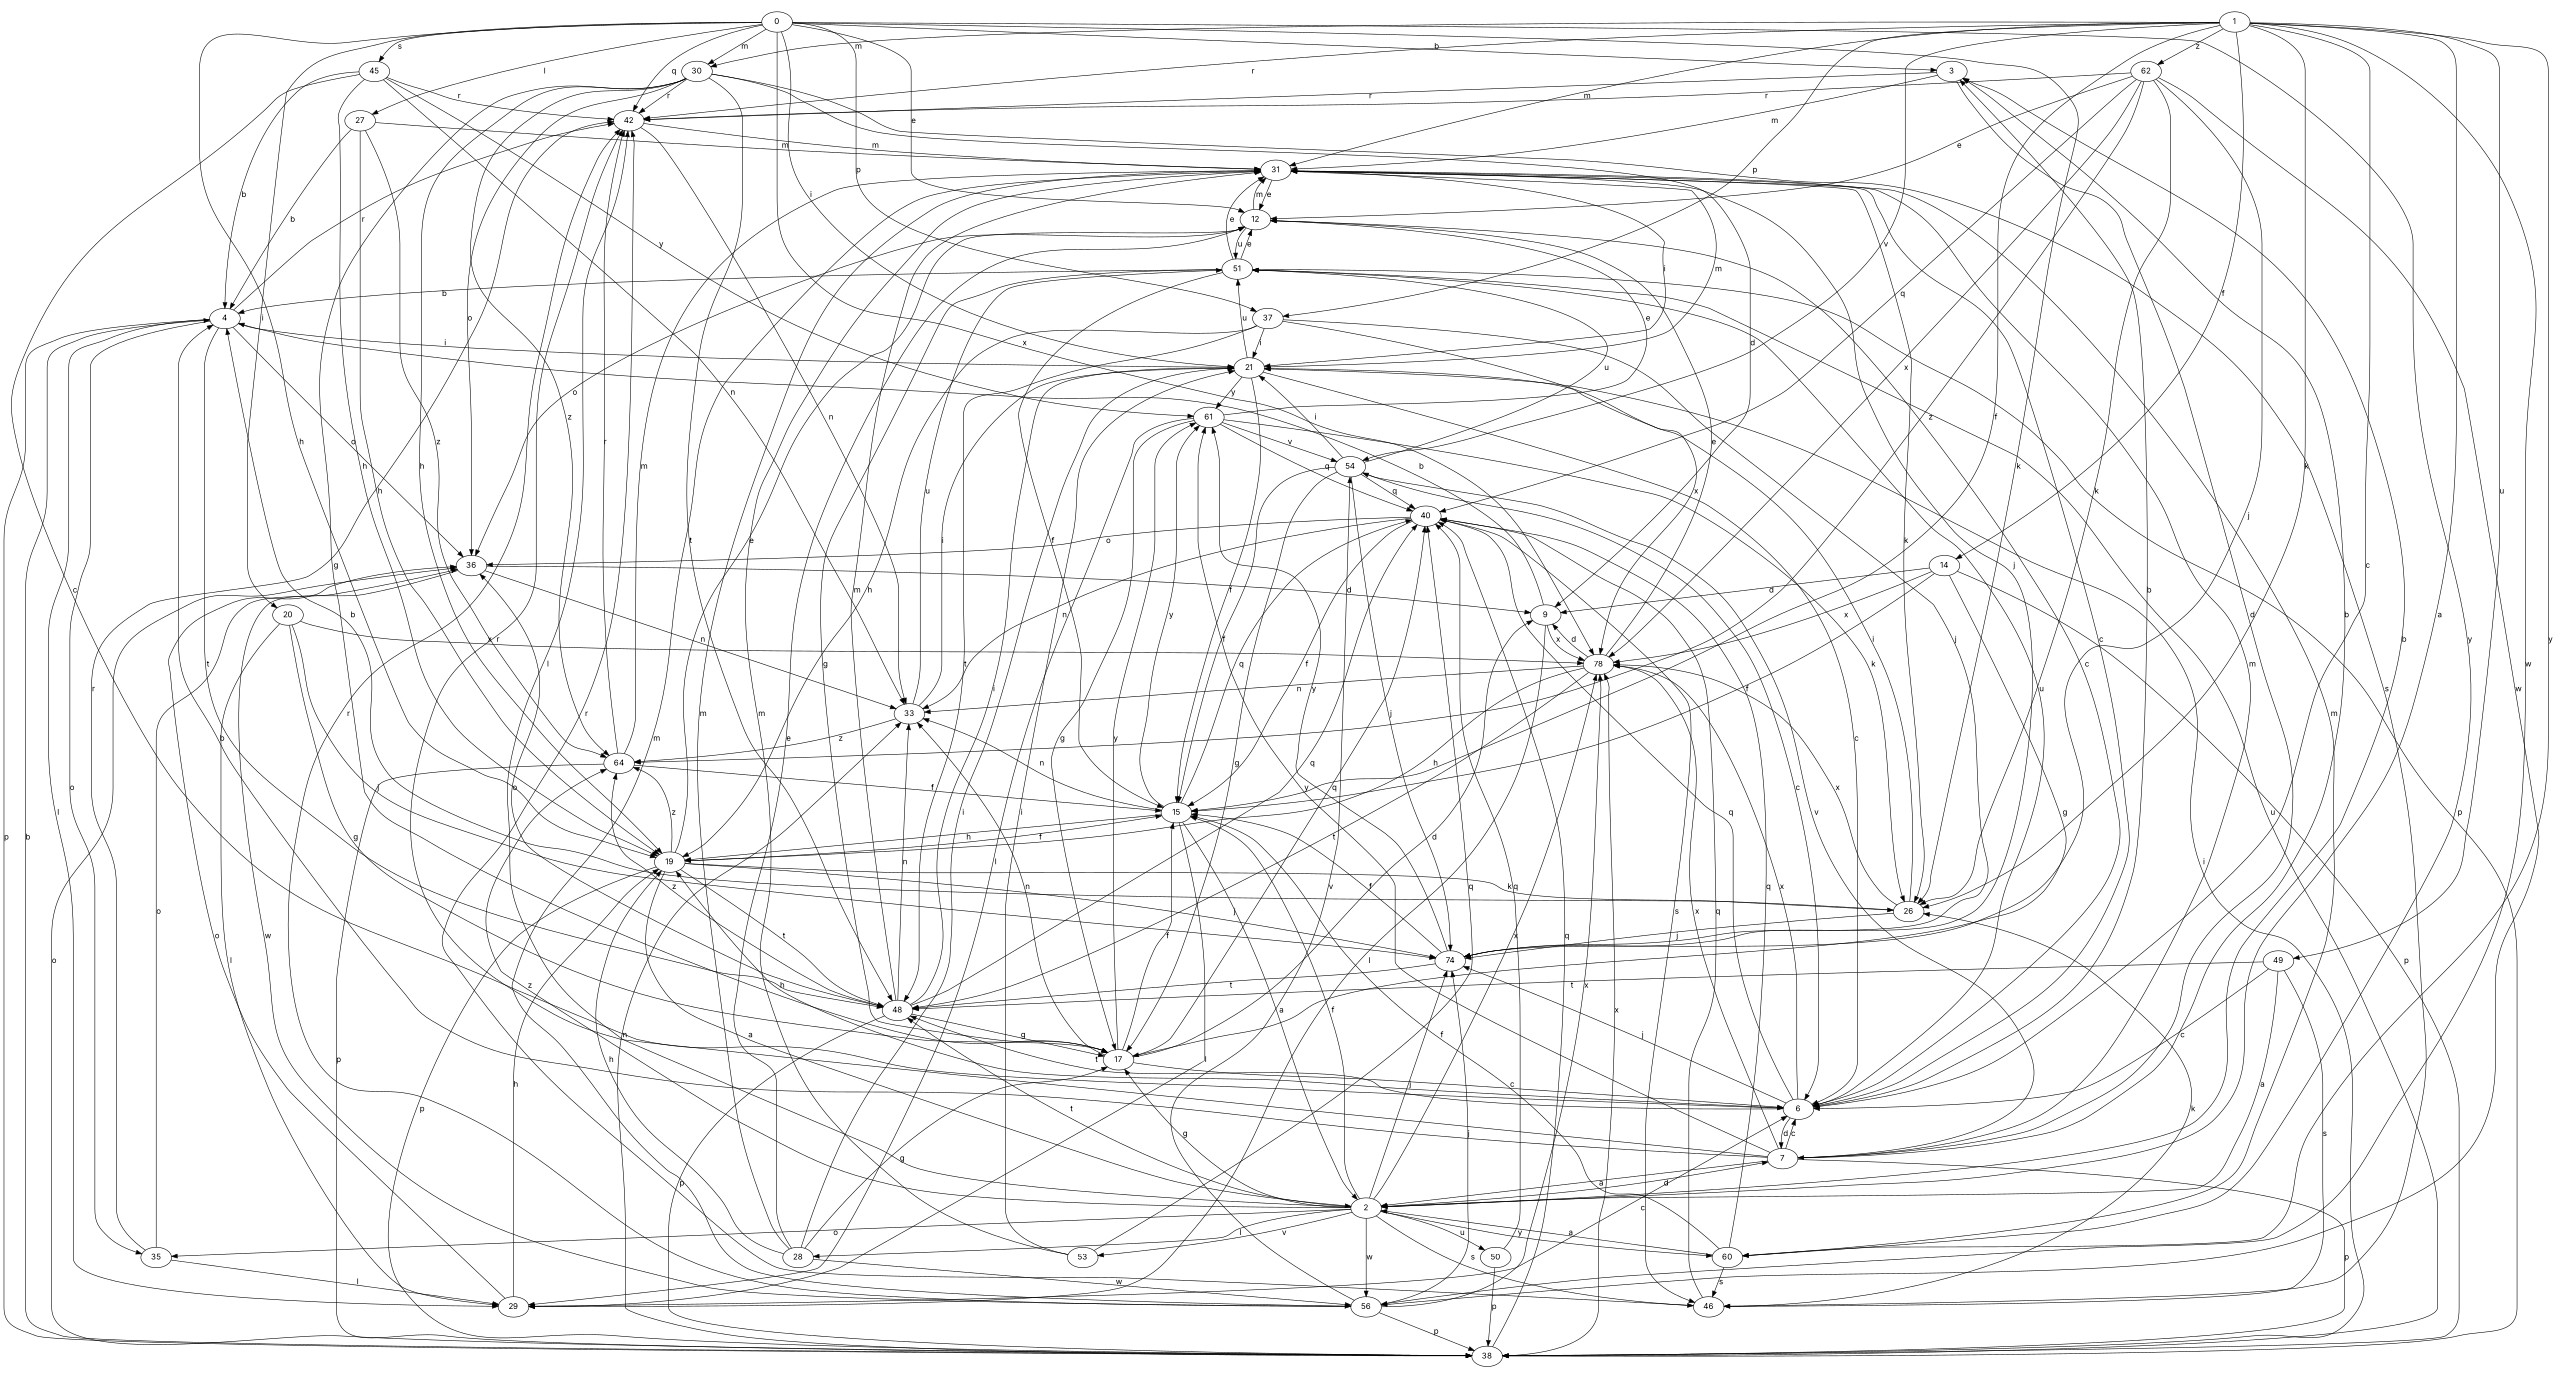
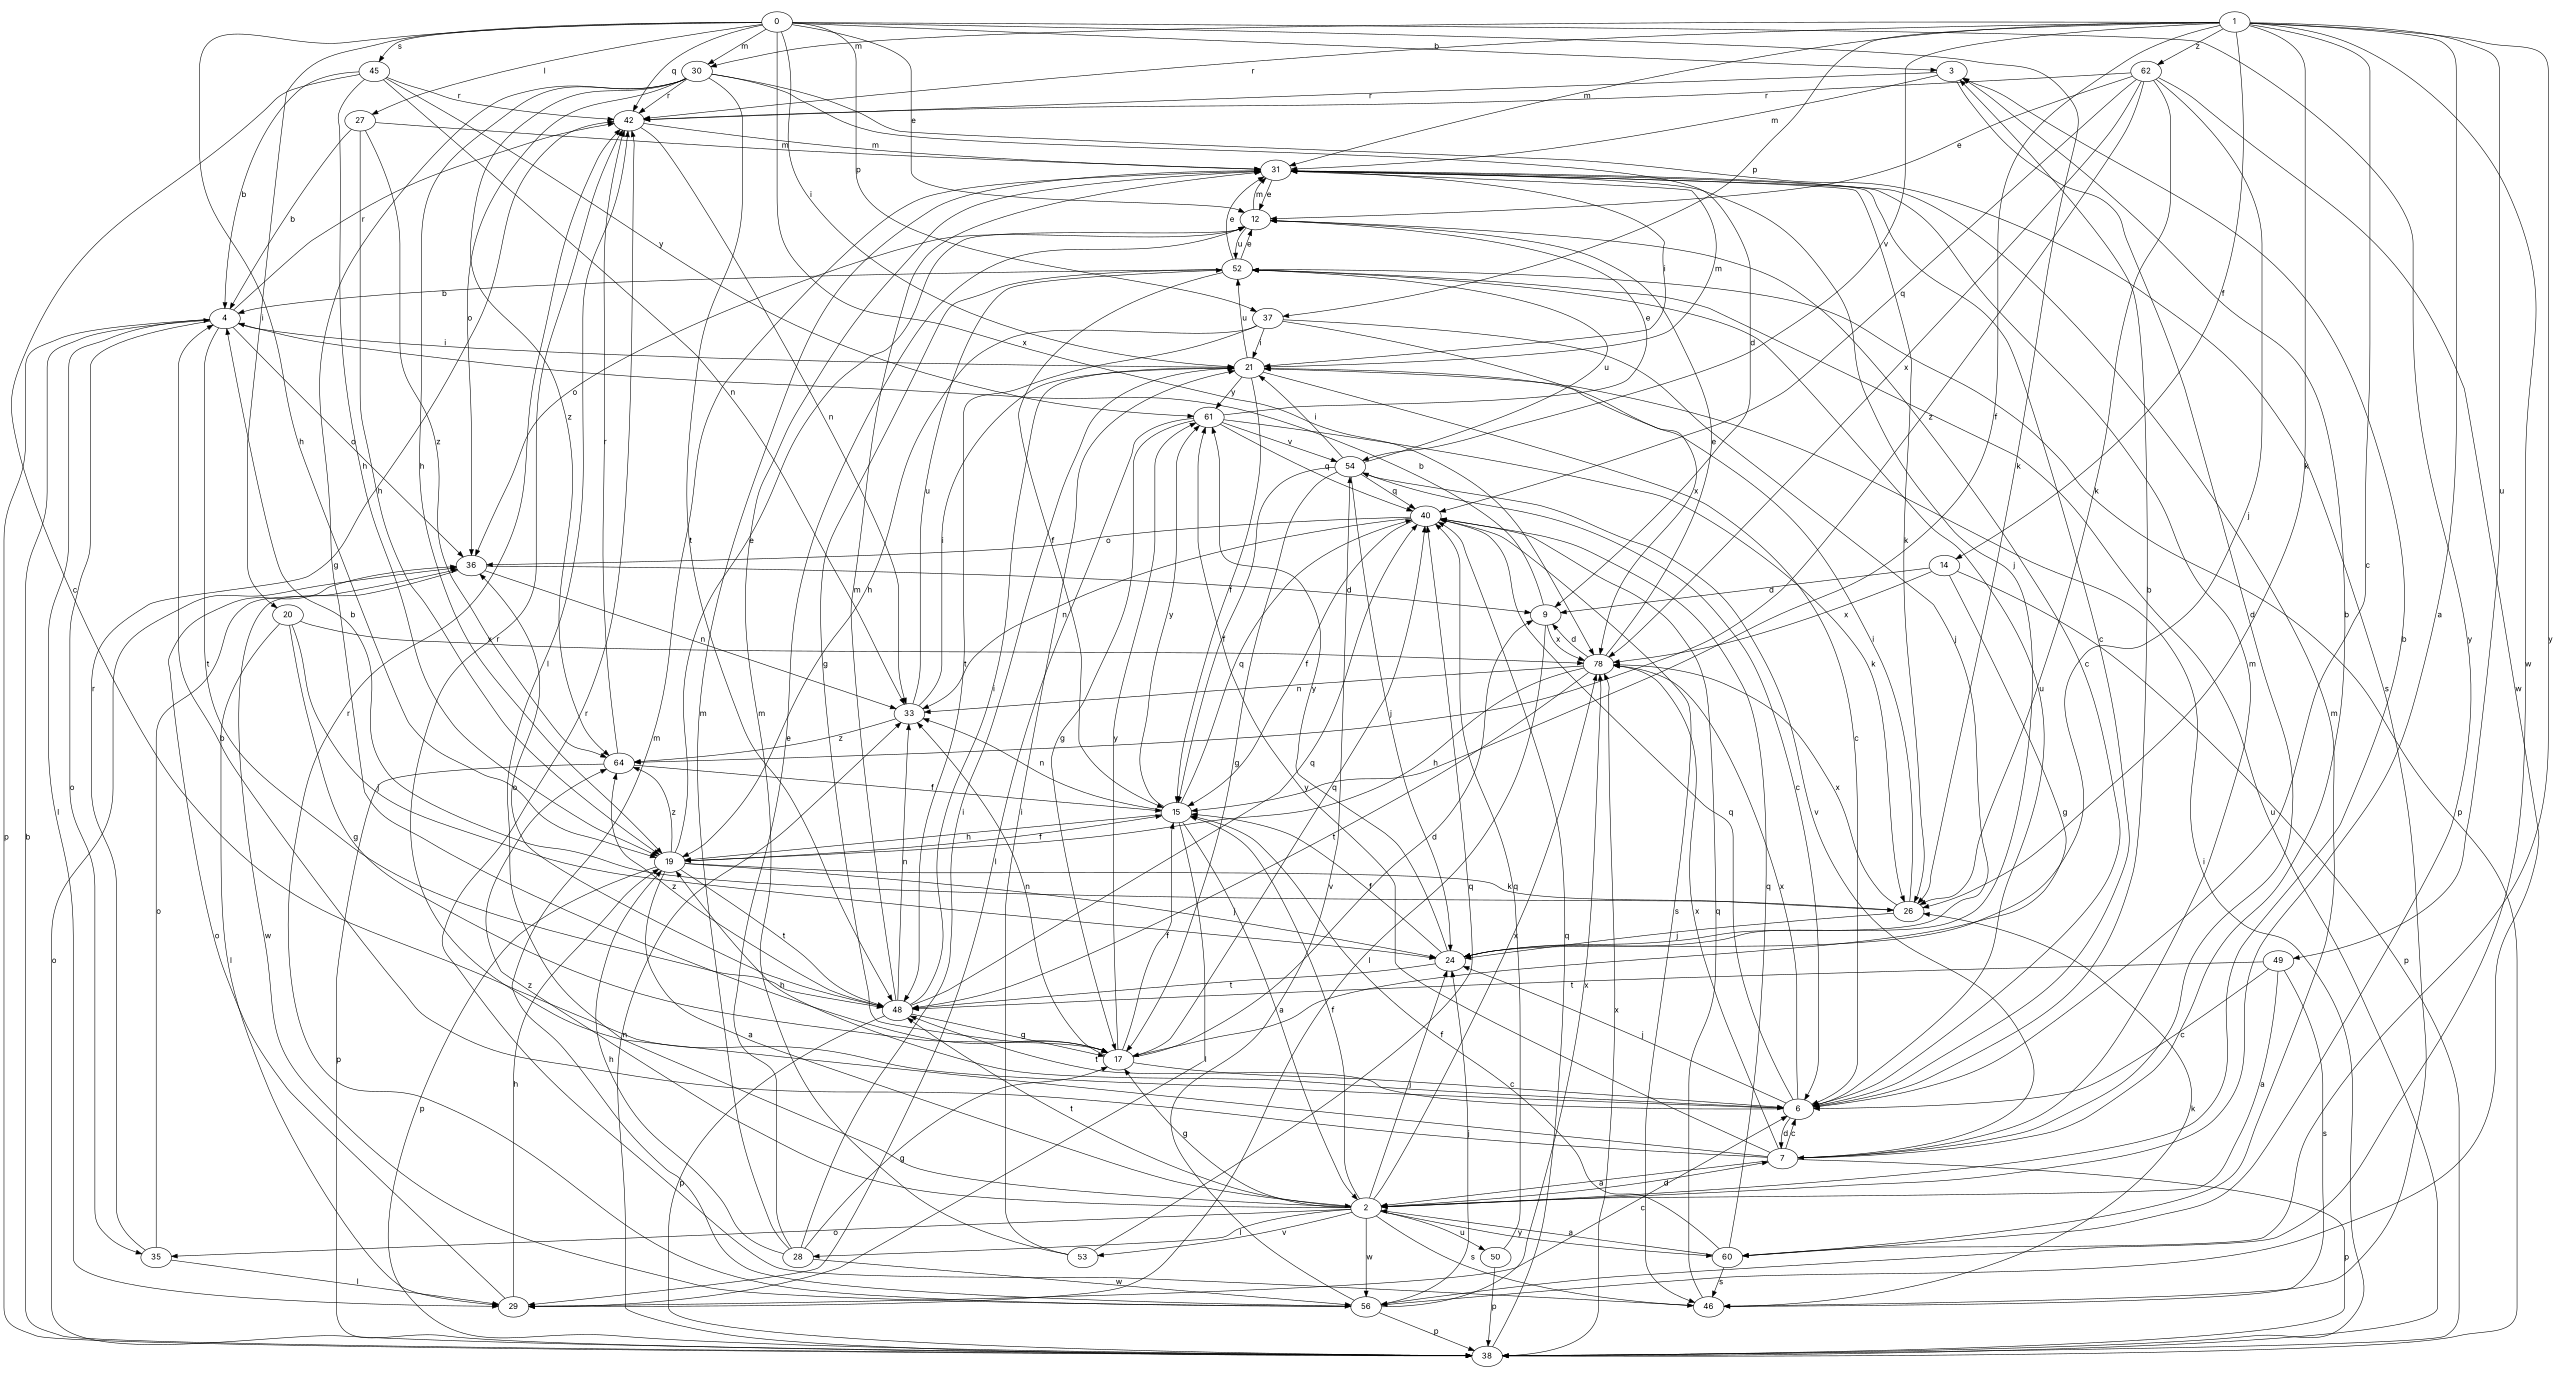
  strict digraph {
    fontname=Inter
    node [fontname=Inter]
    edge [fontname=Inter]
    0
    3
    12
    19
    20
    21
    26
    27
    30
    37
    45
    n12 [label=78]
    60
    42
    31
    7
    6
    36
-   51
+   51 [label=52]
    2
    15
-   24 [label=74]
+   24
    48
    64
    38
    17
    29
    61
    4
    46
    9
    40
    33
    1
    14
    49
    56
    62
    54
    28
    35
    50
    53
    0 -> 3 [label=b]
    0 -> 12 [label=e]
    0 -> 19 [label=h]
    0 -> 20 [label=i]
    0 -> 21 [label=i]
    0 -> 26 [label=k]
    0 -> 27 [label=l]
    0 -> 30 [label=m]
    0 -> 37 [label=p]
    0 -> 45 [label=s]
    0 -> n12 [label=x]
    0 -> 60 [label=y]
    0 -> 42 [label=q]
    3 -> 42 [label=r]
    3 -> 31 [label=m]
    3 -> 7 [label=d]
    12 -> 31 [label=m]
    12 -> 6 [label=c]
    12 -> 36 [label=o]
    12 -> 51 [label=u]
    19 -> 12 [label=e]
    19 -> 26 [label=k]
    19 -> 2 [label=a]
    19 -> 15 [label=f]
    19 -> 24 [label=j]
    19 -> 48 [label=t]
    19 -> 64 [label=z]
    19 -> 38 [label=p]
    20 -> n12 [label=x]
    20 -> 24 [label=j]
    20 -> 17 [label=g]
    20 -> 29 [label=l]
    21 -> 31 [label=m]
    21 -> 6 [label=c]
    21 -> 51 [label=u]
    21 -> 15 [label=f]
    21 -> 61 [label=y]
    26 -> 21 [label=i]
    26 -> n12 [label=x]
    26 -> 24 [label=j]
    26 -> 4 [label=b]
    27 -> 19 [label=h]
    27 -> 31 [label=m]
    27 -> 64 [label=z]
    27 -> 4 [label=b]
    30 -> 19 [label=h]
    30 -> 42 [label=r]
    30 -> 36 [label=o]
    30 -> 48 [label=t]
    30 -> 64 [label=z]
    30 -> 17 [label=g]
    30 -> 46 [label=s]
    30 -> 9 [label=d]
    37 -> 19 [label=h]
    37 -> 21 [label=i]
    37 -> n12 [label=x]
    37 -> 24 [label=j]
    37 -> 48 [label=t]
    45 -> 19 [label=h]
    45 -> 42 [label=r]
    45 -> 6 [label=c]
    45 -> 61 [label=y]
    45 -> 4 [label=b]
    45 -> 33 [label=n]
    n12 -> 12 [label=e]
    n12 -> 19 [label=h]
    n12 -> 48 [label=t]
    n12 -> 9 [label=d]
    n12 -> 33 [label=n]
    60 -> 31 [label=m]
    60 -> 2 [label=a]
    60 -> 15 [label=f]
    60 -> 46 [label=s]
    60 -> 40 [label=q]
    42 -> 31 [label=m]
    42 -> 33 [label=n]
    31 -> 12 [label=e]
    31 -> 21 [label=i]
    31 -> 26 [label=k]
    31 -> 6 [label=c]
    31 -> 24 [label=j]
    7 -> 3 [label=b]
    7 -> n12 [label=x]
    7 -> 42 [label=r]
    7 -> 31 [label=m]
    7 -> 6 [label=c]
    7 -> 2 [label=a]
    7 -> 38 [label=p]
    7 -> 61 [label=y]
    7 -> 4 [label=b]
    7 -> 54 [label=v]
    6 -> 3 [label=b]
    6 -> 19 [label=h]
    6 -> n12 [label=x]
    6 -> 7 [label=d]
    6 -> 51 [label=u]
    6 -> 24 [label=j]
    6 -> 48 [label=t]
    6 -> 40 [label=q]
    36 -> 9 [label=d]
    36 -> 33 [label=n]
    36 -> 56 [label=w]
    51 -> 12 [label=e]
    51 -> 31 [label=e]
    51 -> 15 [label=f]
    51 -> 38 [label=p]
    51 -> 17 [label=g]
    51 -> 4 [label=b]
    2 -> 3 [label=b]
    2 -> n12 [label=x]
    2 -> 60 [label=y]
    2 -> 42 [label=l]
    2 -> 7 [label=d]
    2 -> 15 [label=f]
    2 -> 24 [label=j]
    2 -> 48 [label=t]
    2 -> 64 [label=z]
    2 -> 17 [label=g]
    2 -> 46 [label=s]
    2 -> 56 [label=w]
    2 -> 28 [label=l]
    2 -> 35 [label=o]
    2 -> 50 [label=u]
    2 -> 53 [label=v]
    15 -> 19 [label=h]
    15 -> 2 [label=a]
    15 -> 29 [label=l]
    15 -> 61 [label=y]
    15 -> 40 [label=q]
    15 -> 33 [label=n]
    24 -> 15 [label=f]
    24 -> 48 [label=t]
    24 -> 61 [label=y]
    48 -> 21 [label=i]
    48 -> 31 [label=m]
    48 -> 36 [label=o]
    48 -> 64 [label=z]
    48 -> 38 [label=p]
    48 -> 17 [label=g]
    48 -> 40 [label=q]
    48 -> 33 [label=n]
    64 -> 42 [label=r]
-   64 -> 31 [label=m]
    64 -> 15 [label=f]
    64 -> 38 [label=p]
    38 -> 21 [label=i]
    38 -> n12 [label=x]
    38 -> 36 [label=o]
    38 -> 51 [label=u]
    38 -> 4 [label=b]
    38 -> 40 [label=q]
    38 -> 33 [label=n]
    17 -> 6 [label=c]
    17 -> 15 [label=f]
    17 -> 61 [label=y]
    17 -> 9 [label=d]
    17 -> 40 [label=q]
    17 -> 33 [label=n]
    29 -> 19 [label=h]
    29 -> 6 [label=c]
    29 -> 36 [label=o]
    61 -> 12 [label=e]
    61 -> 26 [label=k]
    61 -> 17 [label=g]
    61 -> 29 [label=l]
    61 -> 40 [label=q]
    61 -> 54 [label=v]
    4 -> 21 [label=i]
    4 -> 42 [label=r]
    4 -> 36 [label=o]
    4 -> 48 [label=t]
    4 -> 38 [label=p]
    4 -> 29 [label=l]
    4 -> 35 [label=o]
    46 -> 26 [label=k]
    46 -> 42 [label=r]
    46 -> 40 [label=q]
    9 -> n12 [label=x]
    9 -> 29 [label=l]
    9 -> 4 [label=b]
    40 -> 36 [label=o]
    40 -> 15 [label=f]
    40 -> 46 [label=s]
    40 -> 33 [label=n]
    33 -> 21 [label=i]
    33 -> 51 [label=u]
    33 -> 64 [label=z]
    1 -> 26 [label=k]
    1 -> 30 [label=m]
    1 -> 37 [label=p]
    1 -> 60 [label=y]
    1 -> 42 [label=r]
    1 -> 31 [label=m]
    1 -> 6 [label=c]
    1 -> 2 [label=a]
    1 -> 15 [label=f]
    1 -> 14 [label=f]
    1 -> 49 [label=u]
    1 -> 56 [label=w]
    1 -> 62 [label=z]
    1 -> 54 [label=v]
    14 -> n12 [label=x]
-   14 -> 15 [label=f]
    14 -> 38 [label=p]
    14 -> 17 [label=g]
    14 -> 9 [label=d]
    49 -> 6 [label=c]
    49 -> 2 [label=a]
    49 -> 48 [label=t]
    49 -> 46 [label=s]
    56 -> n12 [label=x]
    56 -> 42 [label=r]
    56 -> 31 [label=m]
    56 -> 24 [label=j]
    56 -> 38 [label=p]
    56 -> 54 [label=v]
    62 -> 12 [label=e]
    62 -> 26 [label=k]
    62 -> n12 [label=x]
    62 -> 42 [label=r]
    62 -> 24 [label=j]
    62 -> 64 [label=z]
    62 -> 40 [label=q]
    62 -> 56 [label=w]
    54 -> 21 [label=i]
    54 -> 6 [label=c]
    54 -> 51 [label=u]
    54 -> 15 [label=f]
    54 -> 24 [label=j]
    54 -> 17 [label=g]
    54 -> 40 [label=q]
    28 -> 12 [label=e]
    28 -> 19 [label=h]
    28 -> 21 [label=i]
    28 -> 31 [label=m]
    28 -> 17 [label=g]
    28 -> 56 [label=w]
    35 -> 42 [label=r]
    35 -> 36 [label=o]
    35 -> 29 [label=l]
    50 -> 38 [label=p]
    50 -> 40 [label=q]
    53 -> 21 [label=i]
    53 -> 31 [label=m]
    53 -> 40 [label=q]
  }
